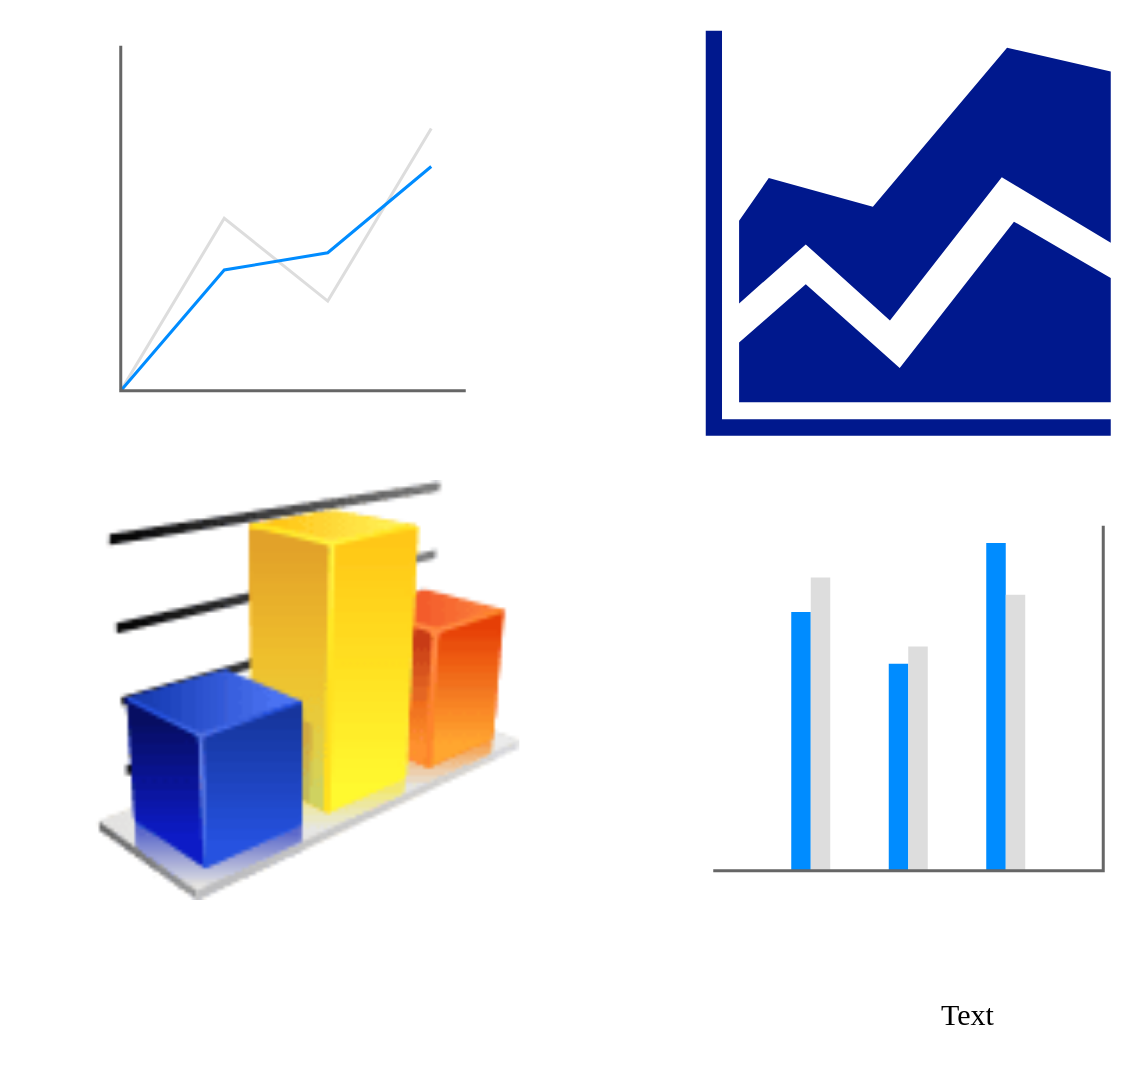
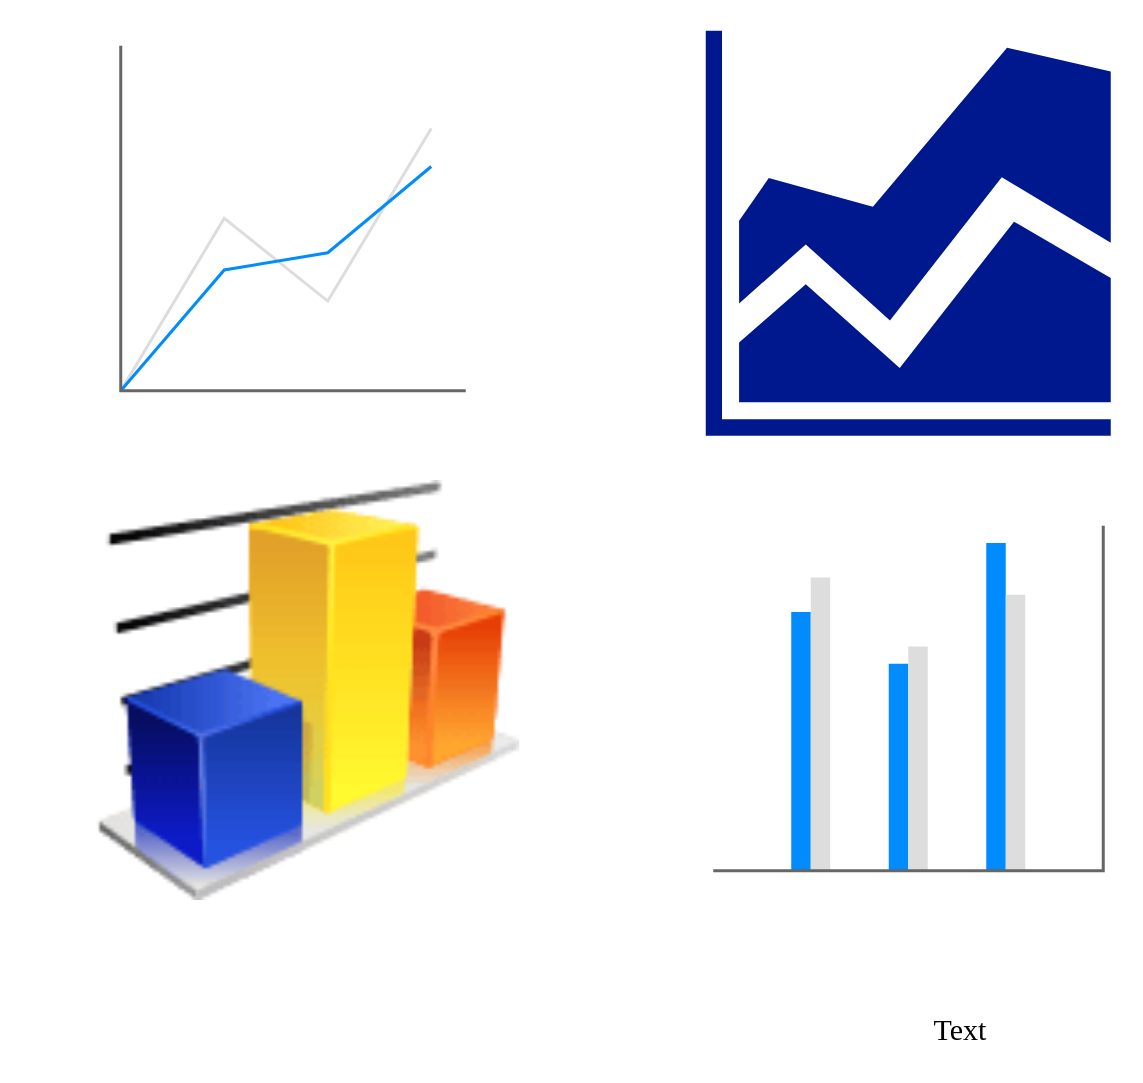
  <mxCell id="0" />
  <mxCell id="1" parent="0" />
  <mxCell id="2" value="" style="verticalLabelPosition=bottom;shadow=0;dashed=0;align=center;html=1;verticalAlign=top;strokeWidth=1;shape=mxgraph.mockup.graphics.lineChart;strokeColor=none;strokeColor2=#666666;strokeColor3=#008cff;strokeColor4=#dddddd;" vertex="1" parent="1"><mxGeometry x="80" y="30" width="230" height="230" as="geometry" /></mxCell>
  <mxCell id="3" value="" style="verticalLabelPosition=bottom;shadow=0;dashed=0;align=center;html=1;verticalAlign=top;strokeWidth=1;shape=mxgraph.mockup.graphics.barChart;strokeColor=none;strokeColor2=none;strokeColor3=#666666;fillColor2=#008cff;fillColor3=#dddddd;direction=north;" vertex="1" parent="1"><mxGeometry x="475" y="350" width="260" height="230" as="geometry" /></mxCell>
  <mxCell id="4" value="" style="sketch=0;aspect=fixed;pointerEvents=1;shadow=0;dashed=0;html=1;strokeColor=none;labelPosition=center;verticalLabelPosition=bottom;verticalAlign=top;align=center;fillColor=#00188D;shape=mxgraph.mscae.general.graph;hachureGap=4;jiggle=2;curveFitting=1;fontFamily=Architects Daughter;fontSource=https%3A%2F%2Ffonts.googleapis.com%2Fcss%3Ffamily%3DArchitects%2BDaughter;fontSize=20;" vertex="1" parent="1"><mxGeometry x="470" y="20" width="270" height="270" as="geometry" /></mxCell>
  <mxCell id="5" value="" style="image;html=1;image=img/lib/clip_art/finance/Graph_128x128.png;sketch=1;hachureGap=4;jiggle=2;curveFitting=1;fontFamily=Architects Daughter;fontSource=https%3A%2F%2Ffonts.googleapis.com%2Fcss%3Ffamily%3DArchitects%2BDaughter;fontSize=20;" vertex="1" parent="1"><mxGeometry x="20" y="320" width="370" height="280" as="geometry" /></mxCell>
- <mxCell id="6" value="Text" style="text;html=1;strokeColor=none;fillColor=none;align=center;verticalAlign=middle;whiteSpace=wrap;rounded=0;fontSize=20;fontFamily=Architects Daughter;" vertex="1" parent="1"><mxGeometry x="615" y="660" width="60" height="30" as="geometry" /></mxCell>
+ <mxCell id="6" value="Text" style="text;html=1;strokeColor=none;fillColor=none;align=center;verticalAlign=middle;whiteSpace=wrap;rounded=0;fontSize=20;fontFamily=Architects Daughter;" vertex="1" parent="1"><mxGeometry x="610" y="670" width="60" height="30" as="geometry" /></mxCell>
